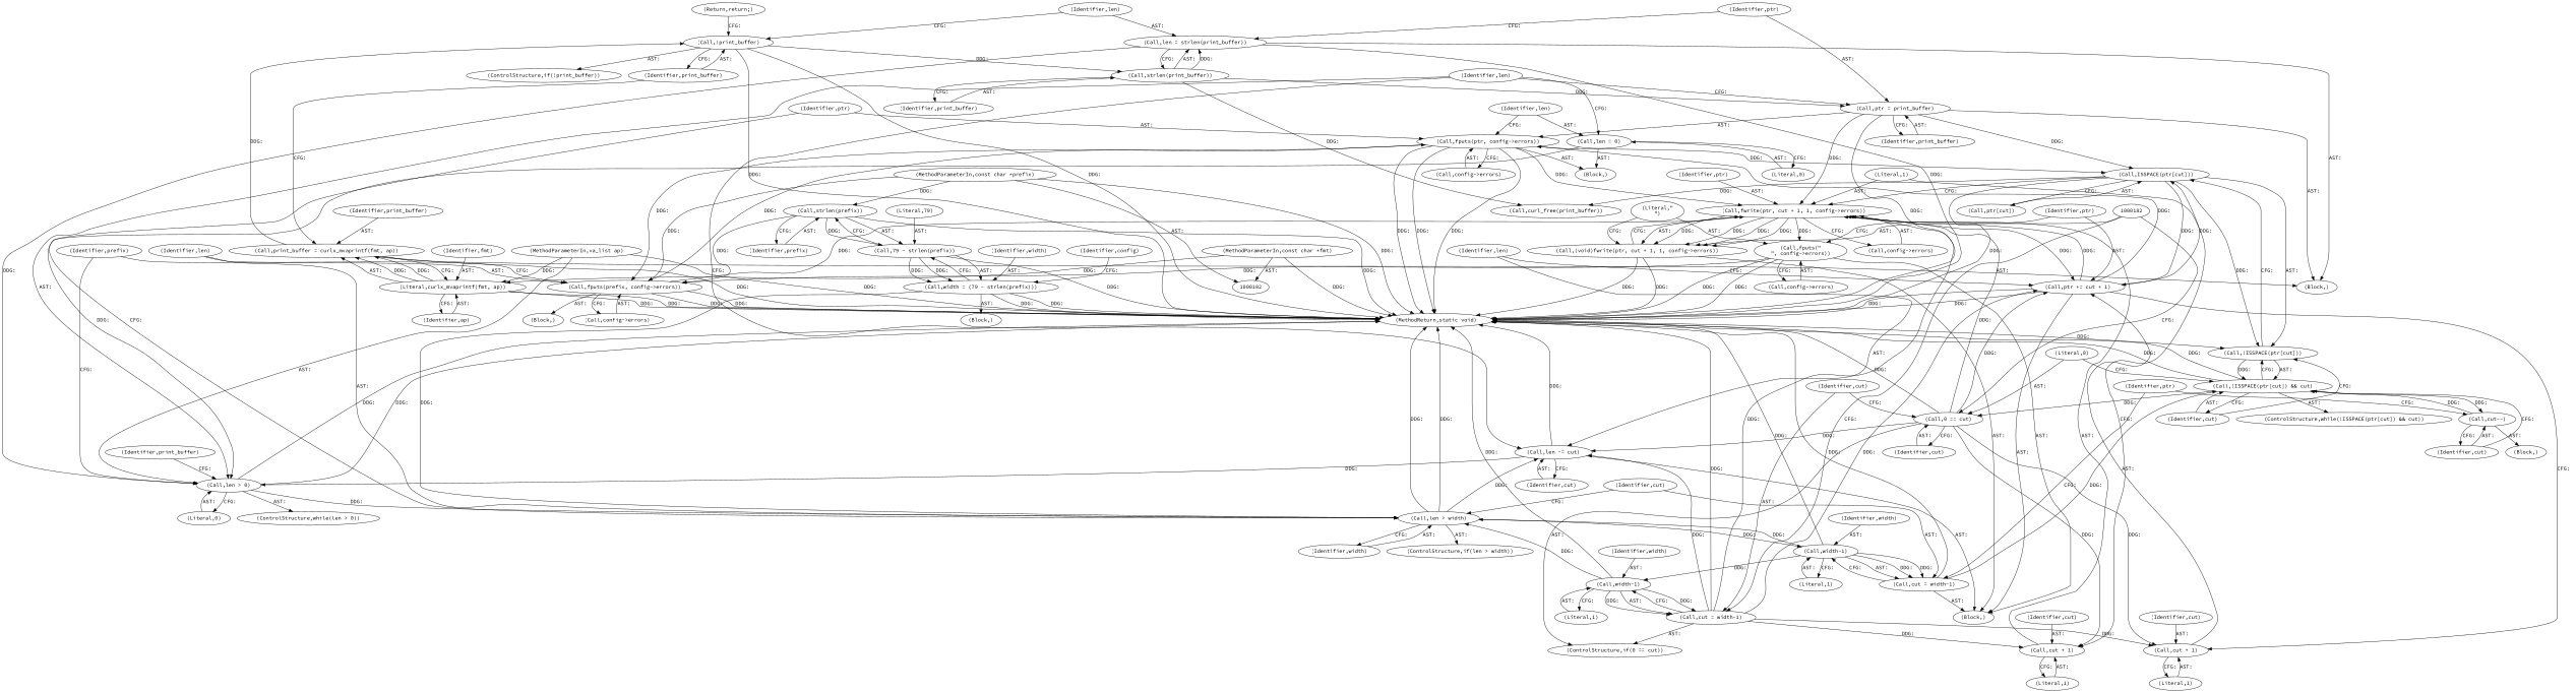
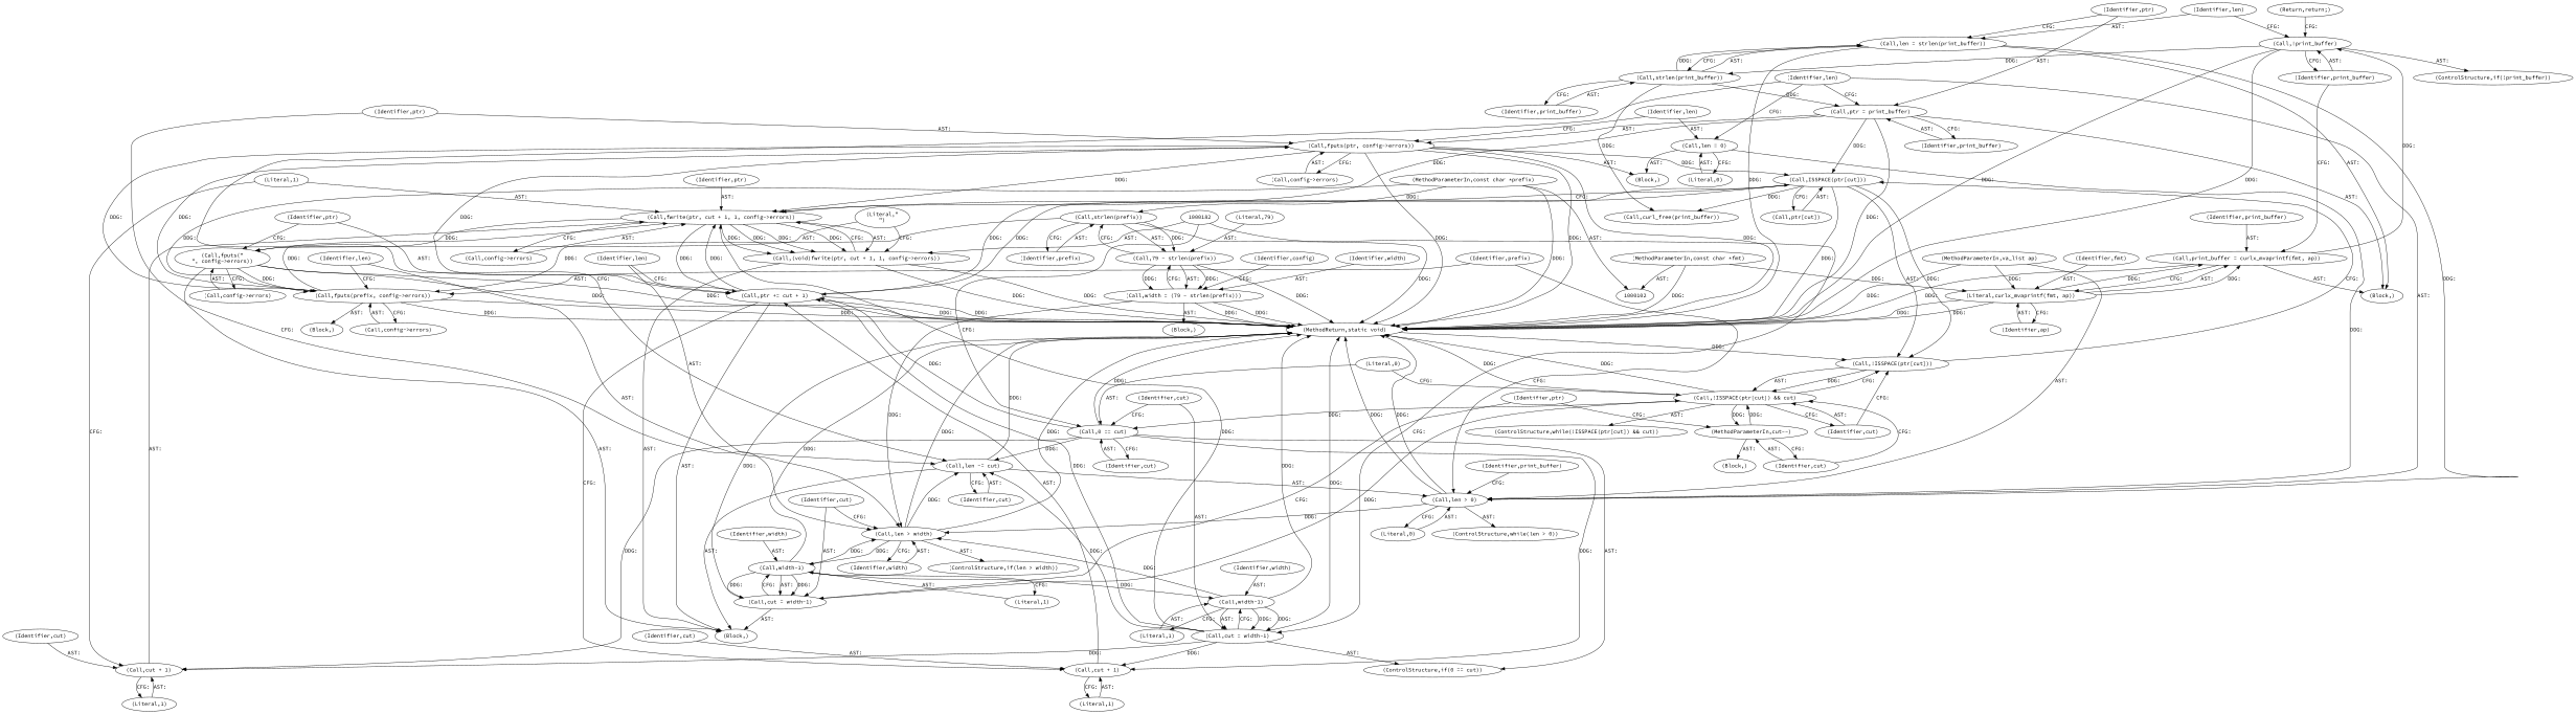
  digraph {
    fontname="Source Code Pro"
    node [fontname="Source Code Pro"]
    edge [fontname="Source Code Pro"]
    n1 [label="(Call,fputs(ptr, config->errors))"]
    n2 [label="(Call,ISSPACE(ptr[cut]))"]
    n3 [label="(Call,fputs(prefix, config->errors))"]
    n4 [label="(Call,fwrite(ptr, cut + 1, 1, config->errors))"]
    n5 [label="(Call,config->errors)"]
    n6 [label="(Block,)"]
    n7 [label="(MethodReturn,static void)"]
    n8 [label="(Call,curl_free(print_buffer))"]
    n9 [label="(Call,ptr += cut + 1)"]
    n10 [label="(Call,!ISSPACE(ptr[cut]))"]
    n11 [label="(Call,ptr[cut])"]
    n12 [label="(Block,)"]
    n13 [label="(Call,config->errors)"]
    n14 [label="(Call,fputs(\"\n\", config->errors))"]
    n15 [label="(Call,(void)fwrite(ptr, cut + 1, 1, config->errors))"]
    n16 [label="(Call,config->errors)"]
    n17 [label="(Call,ptr = print_buffer)"]
    n18 [label="(Block,)"]
    n19 [label="(Identifier,print_buffer)"]
    n20 [label="(Call,strlen(print_buffer))"]
    n21 [label="(Call,len = strlen(print_buffer))"]
    n22 [label="(Identifier,print_buffer)"]
    n23 [label="(Call,len > 0)"]
    n24 [label="(Call,!print_buffer)"]
    n25 [label="(ControlStructure,if(!print_buffer))"]
    n26 [label="(Identifier,print_buffer)"]
    n27 [label="(Call,print_buffer = curlx_mvaprintf(fmt, ap))"]
    n28 [label="(Literal,curlx_mvaprintf(fmt, ap))"]
    n29 [label="(Identifier,ap)"]
    n30 [label="(MethodParameterIn,const char *fmt)"]
    1000102
    n32 [label="(MethodParameterIn,va_list ap)"]
    n33 [label="(Call,cut + 1)"]
    n34 [label="(Block,)"]
    n35 [label="(Literal,1)"]
    n36 [label="(Call,cut = width-1)"]
    n37 [label="(Call,width-1)"]
    n38 [label="(Call,len -= cut)"]
    n39 [label="(Call,cut + 1)"]
    n40 [label="(ControlStructure,if(0 == cut))"]
    n41 [label="(Call,len > width)"]
    n42 [label="(Literal,1)"]
    n43 [label="(Identifier,cut)"]
    n44 [label="(Literal,1)"]
    n45 [label="(Call,width-1)"]
    n46 [label="(ControlStructure,if(len > width))"]
    n47 [label="(Identifier,width)"]
    n48 [label="(Call,cut = width-1)"]
    n49 [label="(Literal,1)"]
    n50 [label="(Call,!ISSPACE(ptr[cut]) && cut)"]
    n51 [label="(ControlStructure,while(len > 0))"]
    n52 [label="(Literal,0)"]
    n53 [label="(Call,0 == cut)"]
    n54 [label="(Identifier,cut)"]
-   n55 [label="(Call,cut--)"]
+   n55 [label="(MethodParameterIn,cut--)"]
    n56 [label="(Identifier,cut)"]
    n57 [label="(ControlStructure,while(!ISSPACE(ptr[cut]) && cut))"]
    n58 [label="(Block,)"]
    n59 [label="(Identifier,cut)"]
    n60 [label="(Call,strlen(prefix))"]
    n61 [label="(Call,79 - strlen(prefix))"]
    n62 [label="(Identifier,prefix)"]
    n63 [label="(Call,width = (79 - strlen(prefix)))"]
    n64 [label="(MethodParameterIn,const char *prefix)"]
    n65 [label="(Call,config->errors)"]
    n66 [label="(Call,len = 0)"]
    n67 [label="(Literal,0)"]
    n68 [label="(Block,)"]
    n69 [label="(Identifier,print_buffer)"]
    n70 [label="(Identifier,ptr)"]
    n71 [label="(Return,return;)"]
    n72 [label="(Identifier,len)"]
    n73 [label="(Literal,0)"]
    n74 [label="(Identifier,cut)"]
    n75 [label="(Identifier,ptr)"]
    n76 [label="(Literal,79)"]
    n77 [label="(Identifier,width)"]
    n78 [label="(Literal,\"\n\")"]
    n79 [label="(Identifier,len)"]
    n80 [label="(Identifier,config)"]
    n81 [label="(Identifier,print_buffer)"]
    n82 [label="(Identifier,cut)"]
    n83 [label="(Identifier,width)"]
    n84 [label="(Identifier,ptr)"]
    n85 [label="(Identifier,ptr)"]
    n86 [label="(Identifier,width)"]
    n87 [label="(Identifier,len)"]
    n88 [label="(Identifier,fmt)"]
    n89 [label="(Identifier,len)"]
    n90 [label="(Identifier,cut)"]
    n91 [label="(Identifier,len)"]
    n92 [label="(Identifier,cut)"]
    n93 [label="(Identifier,ptr)"]
    n94 [label="(Literal,1)"]
    n95 [label="(Identifier,prefix)"]
    1000182
    n1 -> n2 [label="DDG: "]
    n1 -> n3 [label="DDG: "]
    n1 -> n4 [label="DDG: "]
    n1 -> n5 [label="CFG: "]
    n1 -> n6 [label="AST: "]
    n1 -> n7 [label="DDG: "]
    n1 -> n7 [label="DDG: "]
    n1 -> n7 [label="DDG: "]
    n2 -> n4 [label="CFG: "]
    n2 -> n7 [label="DDG: "]
    n2 -> n8 [label="DDG: "]
    n2 -> n9 [label="DDG: "]
    n2 -> n10 [label="AST: "]
    n2 -> n10 [label="DDG: "]
    n2 -> n11 [label="CFG: "]
    n3 -> n1 [label="DDG: "]
    n3 -> n4 [label="DDG: "]
    n3 -> n7 [label="DDG: "]
    n3 -> n7 [label="DDG: "]
    n3 -> n12 [label="AST: "]
    n3 -> n13 [label="CFG: "]
    n4 -> n9 [label="DDG: "]
    n4 -> n14 [label="DDG: "]
    n4 -> n15 [label="AST: "]
    n4 -> n15 [label="DDG: "]
    n4 -> n15 [label="DDG: "]
    n4 -> n15 [label="DDG: "]
    n4 -> n15 [label="DDG: "]
    n4 -> n16 [label="CFG: "]
    n5 -> n1 [label="AST: "]
    n7 -> n10 [label="DDG: "]
    n9 -> n1 [label="DDG: "]
    n9 -> n2 [label="DDG: "]
    n9 -> n4 [label="DDG: "]
    n9 -> n7 [label="DDG: "]
    n9 -> n7 [label="DDG: "]
    n9 -> n33 [label="CFG: "]
    n9 -> n34 [label="AST: "]
    n10 -> n2 [label="CFG: "]
    n10 -> n50 [label="AST: "]
    n10 -> n50 [label="DDG: "]
    n11 -> n2 [label="AST: "]
    n13 -> n3 [label="AST: "]
    n14 -> n3 [label="DDG: "]
    n14 -> n7 [label="DDG: "]
    n14 -> n7 [label="DDG: "]
    n14 -> n34 [label="AST: "]
    n14 -> n65 [label="CFG: "]
    n15 -> n4 [label="CFG: "]
    n15 -> n7 [label="DDG: "]
    n15 -> n7 [label="DDG: "]
    n15 -> n34 [label="AST: "]
    n16 -> n4 [label="AST: "]
    n17 -> n1 [label="AST: "]
    n17 -> n2 [label="DDG: "]
    n17 -> n4 [label="DDG: "]
    n17 -> n7 [label="DDG: "]
    n17 -> n18 [label="AST: "]
    n17 -> n19 [label="CFG: "]
    n19 -> n17 [label="AST: "]
    n20 -> n8 [label="DDG: "]
    n20 -> n17 [label="DDG: "]
    n20 -> n21 [label="AST: "]
    n20 -> n21 [label="DDG: "]
    n20 -> n22 [label="CFG: "]
    n21 -> n7 [label="DDG: "]
    n21 -> n18 [label="AST: "]
    n21 -> n20 [label="CFG: "]
    n21 -> n23 [label="DDG: "]
    n22 -> n20 [label="AST: "]
    n23 -> n7 [label="DDG: "]
    n23 -> n7 [label="DDG: "]
    n23 -> n41 [label="DDG: "]
    n23 -> n51 [label="AST: "]
    n23 -> n52 [label="CFG: "]
    n24 -> n7 [label="DDG: "]
    n24 -> n7 [label="DDG: "]
    n24 -> n20 [label="DDG: "]
    n24 -> n25 [label="AST: "]
    n24 -> n26 [label="CFG: "]
    n26 -> n24 [label="AST: "]
    n26 -> n27 [label="CFG: "]
    n27 -> n7 [label="DDG: "]
    n27 -> n18 [label="AST: "]
    n27 -> n24 [label="DDG: "]
    n27 -> n28 [label="CFG: "]
    n28 -> n7 [label="DDG: "]
    n28 -> n7 [label="DDG: "]
    n28 -> n27 [label="AST: "]
    n28 -> n27 [label="DDG: "]
    n28 -> n27 [label="DDG: "]
    n28 -> n29 [label="CFG: "]
    n29 -> n28 [label="AST: "]
    n30 -> n7 [label="DDG: "]
    n30 -> n28 [label="DDG: "]
    n30 -> 1000102 [label="AST: "]
    n32 -> n7 [label="DDG: "]
    n32 -> n23 [label="AST: "]
    n32 -> n28 [label="DDG: "]
    n33 -> n9 [label="AST: "]
    n33 -> n35 [label="CFG: "]
    n35 -> n33 [label="AST: "]
    n36 -> n4 [label="DDG: "]
    n36 -> n7 [label="DDG: "]
    n36 -> n9 [label="DDG: "]
    n36 -> n33 [label="DDG: "]
    n36 -> n37 [label="CFG: "]
    n36 -> n38 [label="DDG: "]
    n36 -> n39 [label="DDG: "]
    n36 -> n40 [label="AST: "]
    n37 -> n7 [label="DDG: "]
    n37 -> n36 [label="AST: "]
    n37 -> n36 [label="DDG: "]
    n37 -> n36 [label="DDG: "]
    n37 -> n41 [label="DDG: "]
    n37 -> n42 [label="CFG: "]
    n38 -> n7 [label="DDG: "]
-   n38 -> n23 [label="DDG: "]
+   n38 -> n23 [label="AST: "]
    n38 -> n34 [label="AST: "]
    n38 -> n43 [label="CFG: "]
    n39 -> n4 [label="AST: "]
    n39 -> n44 [label="CFG: "]
    n41 -> n7 [label="DDG: "]
    n41 -> n7 [label="DDG: "]
    n41 -> n38 [label="DDG: "]
    n41 -> n45 [label="DDG: "]
    n41 -> n46 [label="AST: "]
    n41 -> n47 [label="CFG: "]
    n42 -> n37 [label="AST: "]
    n43 -> n38 [label="AST: "]
    n44 -> n39 [label="AST: "]
    n45 -> n7 [label="DDG: "]
    n45 -> n37 [label="DDG: "]
    n45 -> n41 [label="DDG: "]
    n45 -> n48 [label="AST: "]
    n45 -> n48 [label="DDG: "]
    n45 -> n48 [label="DDG: "]
    n45 -> n49 [label="CFG: "]
    n47 -> n41 [label="AST: "]
    n48 -> n7 [label="DDG: "]
    n48 -> n34 [label="AST: "]
    n48 -> n45 [label="CFG: "]
    n48 -> n50 [label="DDG: "]
    n49 -> n45 [label="AST: "]
    n50 -> n7 [label="DDG: "]
    n50 -> n7 [label="DDG: "]
    n50 -> n10 [label="CFG: "]
    n50 -> n53 [label="DDG: "]
    n50 -> n55 [label="DDG: "]
    n50 -> n56 [label="CFG: "]
    n50 -> n57 [label="AST: "]
    n52 -> n23 [label="AST: "]
-   n53 -> n4 [label="DDG: "]
    n53 -> n7 [label="DDG: "]
    n53 -> n9 [label="DDG: "]
    n53 -> n33 [label="DDG: "]
    n53 -> n38 [label="DDG: "]
    n53 -> n39 [label="DDG: "]
    n53 -> n40 [label="AST: "]
    n53 -> n54 [label="CFG: "]
    n54 -> n53 [label="AST: "]
    n55 -> n50 [label="DDG: "]
    n55 -> n58 [label="AST: "]
    n55 -> n59 [label="CFG: "]
    n56 -> n10 [label="CFG: "]
    n56 -> n50 [label="AST: "]
    n59 -> n50 [label="CFG: "]
    n59 -> n55 [label="AST: "]
    n60 -> n3 [label="DDG: "]
    n60 -> n7 [label="DDG: "]
    n60 -> n61 [label="AST: "]
    n60 -> n61 [label="DDG: "]
    n60 -> n62 [label="CFG: "]
    n61 -> n7 [label="DDG: "]
    n61 -> n60 [label="CFG: "]
    n61 -> n63 [label="AST: "]
    n61 -> n63 [label="DDG: "]
    n61 -> n63 [label="DDG: "]
    n62 -> n60 [label="AST: "]
    n63 -> n7 [label="DDG: "]
    n63 -> n7 [label="DDG: "]
    n63 -> n41 [label="DDG: "]
    n63 -> n61 [label="CFG: "]
    n63 -> n68 [label="AST: "]
    n64 -> n3 [label="DDG: "]
    n64 -> n7 [label="DDG: "]
    n64 -> 1000102 [label="AST: "]
    n64 -> n60 [label="DDG: "]
    n65 -> n14 [label="AST: "]
    n66 -> n6 [label="AST: "]
    n66 -> n23 [label="DDG: "]
    n66 -> n67 [label="CFG: "]
    n67 -> n66 [label="AST: "]
    n69 -> n23 [label="CFG: "]
    n70 -> n1 [label="AST: "]
    n70 -> n41 [label="CFG: "]
    n71 -> n24 [label="CFG: "]
    n72 -> n21 [label="AST: "]
    n72 -> n24 [label="CFG: "]
    n73 -> n50 [label="CFG: "]
    n73 -> n53 [label="AST: "]
    n74 -> n36 [label="AST: "]
    n74 -> n53 [label="CFG: "]
    n75 -> n17 [label="AST: "]
    n75 -> n21 [label="CFG: "]
    n76 -> n61 [label="AST: "]
    n77 -> n37 [label="AST: "]
    n78 -> n14 [label="AST: "]
    n78 -> n15 [label="CFG: "]
    n79 -> n17 [label="CFG: "]
    n79 -> n23 [label="AST: "]
    n79 -> n38 [label="CFG: "]
    n79 -> n66 [label="CFG: "]
    n80 -> n63 [label="CFG: "]
    n81 -> n27 [label="AST: "]
    n82 -> n39 [label="AST: "]
    n83 -> n63 [label="AST: "]
    n84 -> n48 [label="CFG: "]
    n84 -> n55 [label="CFG: "]
    n85 -> n4 [label="AST: "]
    n86 -> n45 [label="AST: "]
    n87 -> n3 [label="CFG: "]
    n87 -> n41 [label="AST: "]
    n88 -> n28 [label="AST: "]
    n89 -> n1 [label="CFG: "]
    n89 -> n66 [label="AST: "]
    n90 -> n33 [label="AST: "]
    n91 -> n9 [label="CFG: "]
    n91 -> n38 [label="AST: "]
    n92 -> n41 [label="CFG: "]
    n92 -> n48 [label="AST: "]
    n93 -> n9 [label="AST: "]
    n93 -> n14 [label="CFG: "]
    n94 -> n4 [label="AST: "]
    n94 -> n39 [label="CFG: "]
    n95 -> n3 [label="AST: "]
    n95 -> n23 [label="CFG: "]
    1000182 -> n15 [label="AST: "]
    1000182 -> n36 [label="CFG: "]
    1000182 -> n53 [label="CFG: "]
  }
